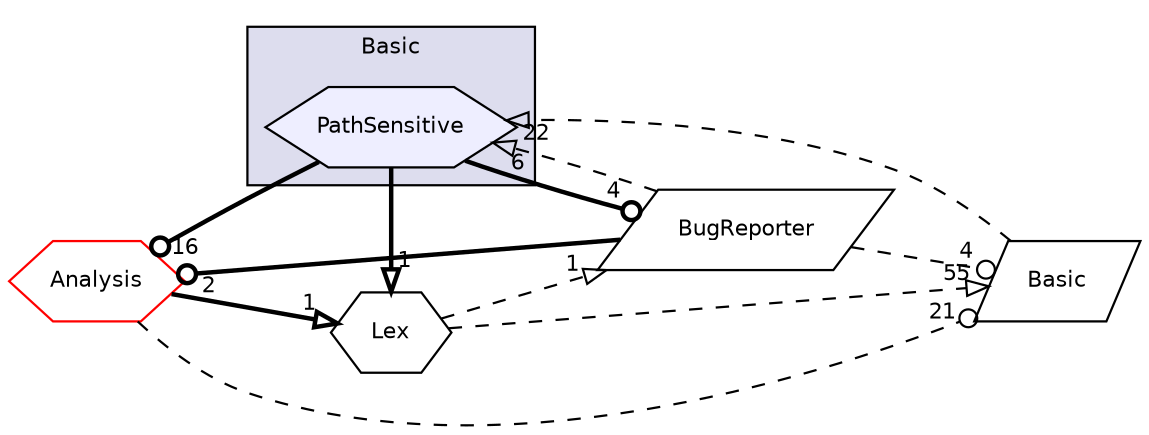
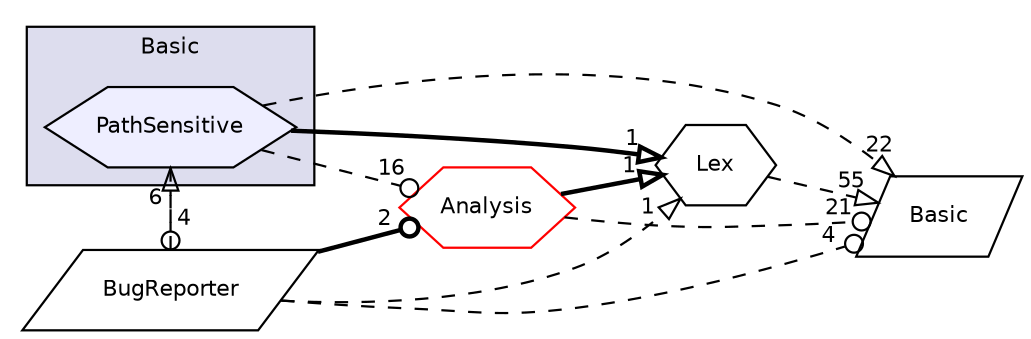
  digraph {
    compound=true
    rankdir=LR
    node [fontname=Helvetica fontsize=10 shape=hexagon]
    edge [arrowhead=onormal headlabel=1 labeldistance=1.5 labelfontname=Helvetica labelfontsize=10 style=dashed]
    n1 [fillcolor="#eeeeff" label=PathSensitive pencolor=black style=filled]
    n2 [color=red label=Analysis]
    n3 [label=BugReporter shape=parallelogram]
    n4 [label=Basic shape=parallelogram]
    n5 [label=Lex]
    subgraph cluster_1 {
      bgcolor="#ddddee"
      fontname=Helvetica
      fontsize=10
      label=Basic
      pencolor=black
      n1
    }
-   n1 -> n2 [arrowhead=odot headlabel=16 style=bold]
-   n1 -> n3 [arrowhead=odot headlabel=4 style=bold]
-   n4 -> n1 [headlabel=22]
+   n1 -> n2 [arrowhead=odot headlabel=16]
+   n1 -> n3 [arrowhead=odot headlabel=4]
+   n1 -> n4 [headlabel=22]
    n1 -> n5 [style=bold]
    n2 -> n4 [arrowhead=odot headlabel=21]
    n2 -> n5 [style=bold]
    n3 -> n1 [headlabel=6]
    n3 -> n2 [arrowhead=odot headlabel=2 style=bold]
    n3 -> n4 [arrowhead=odot headlabel=4]
-   n5 -> n3
+   n3 -> n5
    n5 -> n4 [headlabel=55]
  }
